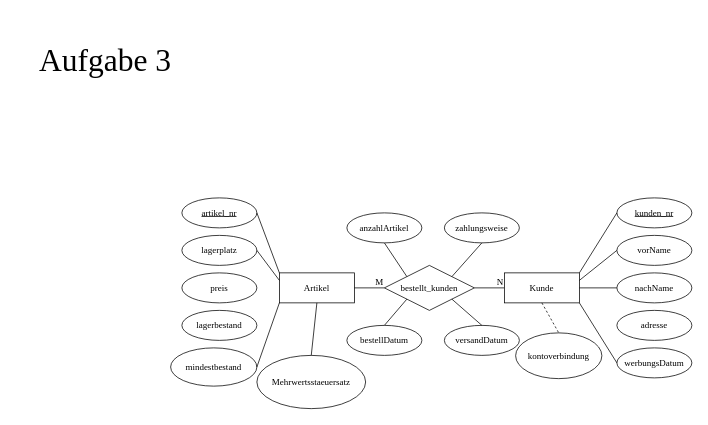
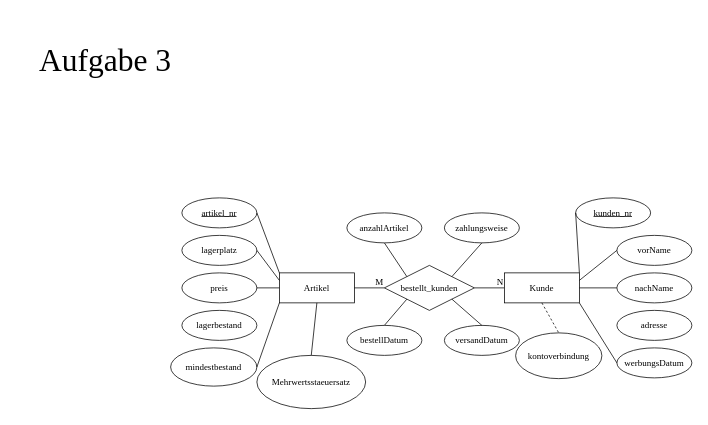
  <mxCell id="0" />
  <mxCell id="1" parent="0" />
  <mxCell id="2" value="&lt;font style=&quot;font-size: 42px;&quot;&gt;Aufgabe 3&lt;/font&gt;" style="text;html=1;strokeColor=none;fillColor=none;align=center;verticalAlign=middle;whiteSpace=wrap;rounded=0;fontFamily=CaskaydiaCove Nerd Font Mono;" vertex="1" parent="1"><mxGeometry x="20" y="20" width="240" height="120" as="geometry" /></mxCell>
  <mxCell id="3" value="Artikel" style="whiteSpace=wrap;html=1;align=center;fontFamily=CaskaydiaCove Nerd Font Mono;" vertex="1" parent="1"><mxGeometry x="372" y="363" width="100" height="40" as="geometry" /></mxCell>
  <mxCell id="4" value="preis" style="ellipse;whiteSpace=wrap;html=1;align=center;fontFamily=CaskaydiaCove Nerd Font Mono;" vertex="1" parent="1"><mxGeometry x="242" y="363" width="100" height="40" as="geometry" /></mxCell>
  <mxCell id="5" value="artikel_nr" style="ellipse;whiteSpace=wrap;html=1;align=center;fontStyle=4;fontFamily=CaskaydiaCove Nerd Font Mono;" vertex="1" parent="1"><mxGeometry x="242" y="263" width="100" height="40" as="geometry" /></mxCell>
  <mxCell id="6" value="lagerplatz" style="ellipse;whiteSpace=wrap;html=1;align=center;fontFamily=CaskaydiaCove Nerd Font Mono;" vertex="1" parent="1"><mxGeometry x="242" y="313" width="100" height="40" as="geometry" /></mxCell>
  <mxCell id="7" value="lagerbestand" style="ellipse;whiteSpace=wrap;html=1;align=center;fontFamily=CaskaydiaCove Nerd Font Mono;" vertex="1" parent="1"><mxGeometry x="242" y="413" width="100" height="40" as="geometry" /></mxCell>
  <mxCell id="8" value="mindestbestand" style="ellipse;whiteSpace=wrap;html=1;align=center;fontFamily=CaskaydiaCove Nerd Font Mono;" vertex="1" parent="1"><mxGeometry x="227" y="463" width="115" height="51" as="geometry" /></mxCell>
+ <mxCell id="9" value="" style="endArrow=none;html=1;rounded=0;exitX=1;exitY=0.5;exitDx=0;exitDy=0;entryX=0;entryY=0.5;entryDx=0;entryDy=0;fontFamily=CaskaydiaCove Nerd Font Mono;" edge="1" parent="1" source="4" target="3"><mxGeometry relative="1" as="geometry"><mxPoint x="282" y="383" as="sourcePoint" /><mxPoint x="362" y="383" as="targetPoint" /></mxGeometry></mxCell>
  <mxCell id="10" value="" style="endArrow=none;html=1;rounded=0;exitX=1;exitY=0.5;exitDx=0;exitDy=0;entryX=0;entryY=0.25;entryDx=0;entryDy=0;fontFamily=CaskaydiaCove Nerd Font Mono;" edge="1" parent="1" source="6" target="3"><mxGeometry relative="1" as="geometry"><mxPoint x="352" y="343" as="sourcePoint" /><mxPoint x="512" y="343" as="targetPoint" /></mxGeometry></mxCell>
  <mxCell id="11" value="" style="endArrow=none;html=1;rounded=0;exitX=1;exitY=0.5;exitDx=0;exitDy=0;entryX=0;entryY=0;entryDx=0;entryDy=0;fontFamily=CaskaydiaCove Nerd Font Mono;" edge="1" parent="1" source="5" target="3"><mxGeometry relative="1" as="geometry"><mxPoint x="432" y="313" as="sourcePoint" /><mxPoint x="592" y="313" as="targetPoint" /></mxGeometry></mxCell>
  <mxCell id="12" value="" style="endArrow=none;html=1;rounded=0;exitX=1;exitY=0.5;exitDx=0;exitDy=0;entryX=0;entryY=1;entryDx=0;entryDy=0;fontFamily=CaskaydiaCove Nerd Font Mono;" edge="1" parent="1" source="8" target="3"><mxGeometry relative="1" as="geometry"><mxPoint x="492" y="443" as="sourcePoint" /><mxPoint x="652" y="443" as="targetPoint" /></mxGeometry></mxCell>
  <mxCell id="13" value="bestellt_kunden" style="shape=rhombus;perimeter=rhombusPerimeter;whiteSpace=wrap;html=1;align=center;fontFamily=CaskaydiaCove Nerd Font Mono;" vertex="1" parent="1"><mxGeometry x="512" y="353" width="120" height="60" as="geometry" /></mxCell>
  <mxCell id="14" value="" style="endArrow=none;html=1;rounded=0;exitX=1;exitY=0.5;exitDx=0;exitDy=0;entryX=0;entryY=0.5;entryDx=0;entryDy=0;fontFamily=CaskaydiaCove Nerd Font Mono;" edge="1" parent="1" source="3" target="13"><mxGeometry relative="1" as="geometry"><mxPoint x="482" y="383" as="sourcePoint" /><mxPoint x="602" y="383" as="targetPoint" /></mxGeometry></mxCell>
  <mxCell id="15" value="M" style="resizable=0;html=1;whiteSpace=wrap;align=right;verticalAlign=bottom;fontFamily=CaskaydiaCove Nerd Font Mono;" connectable="0" vertex="1" parent="14"><mxGeometry x="1" relative="1" as="geometry" /></mxCell>
  <mxCell id="16" value="" style="endArrow=none;html=1;rounded=0;exitX=1;exitY=0.5;exitDx=0;exitDy=0;entryX=0;entryY=0.5;entryDx=0;entryDy=0;fontFamily=CaskaydiaCove Nerd Font Mono;" edge="1" parent="1" source="13" target="22"><mxGeometry relative="1" as="geometry"><mxPoint x="752" y="383" as="sourcePoint" /><mxPoint x="662" y="383" as="targetPoint" /></mxGeometry></mxCell>
  <mxCell id="17" value="N" style="resizable=0;html=1;whiteSpace=wrap;align=right;verticalAlign=bottom;fontFamily=CaskaydiaCove Nerd Font Mono;" connectable="0" vertex="1" parent="16"><mxGeometry x="1" relative="1" as="geometry" /></mxCell>
  <mxCell id="18" value="anzahlArtikel" style="ellipse;whiteSpace=wrap;html=1;align=center;fontFamily=CaskaydiaCove Nerd Font Mono;" vertex="1" parent="1"><mxGeometry x="462" y="283" width="100" height="40" as="geometry" /></mxCell>
  <mxCell id="19" value="" style="endArrow=none;html=1;rounded=0;exitX=0.5;exitY=1;exitDx=0;exitDy=0;entryX=0;entryY=0;entryDx=0;entryDy=0;fontFamily=CaskaydiaCove Nerd Font Mono;" edge="1" parent="1" source="18" target="13"><mxGeometry relative="1" as="geometry"><mxPoint x="662" y="333" as="sourcePoint" /><mxPoint x="822" y="333" as="targetPoint" /></mxGeometry></mxCell>
  <mxCell id="20" value="zahlungsweise" style="ellipse;whiteSpace=wrap;html=1;align=center;fontFamily=CaskaydiaCove Nerd Font Mono;" vertex="1" parent="1"><mxGeometry x="592" y="283" width="100" height="40" as="geometry" /></mxCell>
  <mxCell id="21" value="" style="endArrow=none;html=1;rounded=0;exitX=1;exitY=0;exitDx=0;exitDy=0;entryX=0.5;entryY=1;entryDx=0;entryDy=0;fontFamily=CaskaydiaCove Nerd Font Mono;" edge="1" parent="1" source="13" target="20"><mxGeometry relative="1" as="geometry"><mxPoint x="632" y="343" as="sourcePoint" /><mxPoint x="792" y="343" as="targetPoint" /></mxGeometry></mxCell>
  <mxCell id="22" value="Kunde" style="whiteSpace=wrap;html=1;align=center;fontFamily=CaskaydiaCove Nerd Font Mono;" vertex="1" parent="1"><mxGeometry x="672" y="363" width="100" height="40" as="geometry" /></mxCell>
  <mxCell id="23" value="bestellDatum" style="ellipse;whiteSpace=wrap;html=1;align=center;fontFamily=CaskaydiaCove Nerd Font Mono;" vertex="1" parent="1"><mxGeometry x="462" y="433" width="100" height="40" as="geometry" /></mxCell>
  <mxCell id="24" value="versandDatum" style="ellipse;whiteSpace=wrap;html=1;align=center;fontFamily=CaskaydiaCove Nerd Font Mono;" vertex="1" parent="1"><mxGeometry x="592" y="433" width="100" height="40" as="geometry" /></mxCell>
  <mxCell id="25" value="" style="endArrow=none;html=1;rounded=0;exitX=0.5;exitY=0;exitDx=0;exitDy=0;entryX=0;entryY=1;entryDx=0;entryDy=0;fontFamily=CaskaydiaCove Nerd Font Mono;" edge="1" parent="1" source="23" target="13"><mxGeometry relative="1" as="geometry"><mxPoint x="552" y="423" as="sourcePoint" /><mxPoint x="712" y="423" as="targetPoint" /></mxGeometry></mxCell>
  <mxCell id="26" value="" style="endArrow=none;html=1;rounded=0;exitX=0.5;exitY=0;exitDx=0;exitDy=0;entryX=1;entryY=1;entryDx=0;entryDy=0;fontFamily=CaskaydiaCove Nerd Font Mono;" edge="1" parent="1" source="24" target="13"><mxGeometry relative="1" as="geometry"><mxPoint x="632" y="413" as="sourcePoint" /><mxPoint x="792" y="413" as="targetPoint" /></mxGeometry></mxCell>
- <mxCell id="27" value="kunden_nr" style="ellipse;whiteSpace=wrap;html=1;align=center;fontStyle=4;fontFamily=CaskaydiaCove Nerd Font Mono;" vertex="1" parent="1"><mxGeometry x="822" y="263" width="100" height="40" as="geometry" /></mxCell>
+ <mxCell id="27" value="kunden_nr" style="ellipse;whiteSpace=wrap;html=1;align=center;fontStyle=4;fontFamily=CaskaydiaCove Nerd Font Mono;" vertex="1" parent="1"><mxGeometry x="767" y="263" width="100" height="40" as="geometry" /></mxCell>
  <mxCell id="28" value="Mehrwertsstaeuersatz" style="ellipse;whiteSpace=wrap;html=1;align=center;fontFamily=CaskaydiaCove Nerd Font Mono;" vertex="1" parent="1"><mxGeometry x="342" y="473" width="145" height="71" as="geometry" /></mxCell>
  <mxCell id="29" value="" style="endArrow=none;html=1;rounded=0;exitX=0.5;exitY=0;exitDx=0;exitDy=0;entryX=0.5;entryY=1;entryDx=0;entryDy=0;fontFamily=CaskaydiaCove Nerd Font Mono;" edge="1" parent="1" source="28" target="3"><mxGeometry relative="1" as="geometry"><mxPoint x="422" y="433" as="sourcePoint" /><mxPoint x="582" y="433" as="targetPoint" /></mxGeometry></mxCell>
  <mxCell id="30" value="vorName" style="ellipse;whiteSpace=wrap;html=1;align=center;fontFamily=CaskaydiaCove Nerd Font Mono;" vertex="1" parent="1"><mxGeometry x="822" y="313" width="100" height="40" as="geometry" /></mxCell>
  <mxCell id="31" value="nachName" style="ellipse;whiteSpace=wrap;html=1;align=center;fontFamily=CaskaydiaCove Nerd Font Mono;" vertex="1" parent="1"><mxGeometry x="822" y="363" width="100" height="40" as="geometry" /></mxCell>
  <mxCell id="32" value="adresse" style="ellipse;whiteSpace=wrap;html=1;align=center;fontFamily=CaskaydiaCove Nerd Font Mono;" vertex="1" parent="1"><mxGeometry x="822" y="413" width="100" height="40" as="geometry" /></mxCell>
  <mxCell id="33" value="werbungsDatum" style="ellipse;whiteSpace=wrap;html=1;align=center;fontFamily=CaskaydiaCove Nerd Font Mono;" vertex="1" parent="1"><mxGeometry x="822" y="463" width="100" height="40" as="geometry" /></mxCell>
  <mxCell id="34" value="kontoverbindung" style="ellipse;whiteSpace=wrap;html=1;align=center;fontFamily=CaskaydiaCove Nerd Font Mono;" vertex="1" parent="1"><mxGeometry x="687" y="443" width="115" height="61" as="geometry" /></mxCell>
  <mxCell id="35" value="" style="endArrow=none;html=1;rounded=0;exitX=1;exitY=0;exitDx=0;exitDy=0;entryX=0;entryY=0.5;entryDx=0;entryDy=0;fontFamily=CaskaydiaCove Nerd Font Mono;" edge="1" parent="1" source="22" target="27"><mxGeometry relative="1" as="geometry"><mxPoint x="742" y="313" as="sourcePoint" /><mxPoint x="902" y="313" as="targetPoint" /></mxGeometry></mxCell>
  <mxCell id="36" value="" style="endArrow=none;html=1;rounded=0;exitX=1;exitY=0.25;exitDx=0;exitDy=0;entryX=0;entryY=0.5;entryDx=0;entryDy=0;fontFamily=CaskaydiaCove Nerd Font Mono;" edge="1" parent="1" source="22" target="30"><mxGeometry relative="1" as="geometry"><mxPoint x="902" y="293" as="sourcePoint" /><mxPoint x="1062" y="293" as="targetPoint" /></mxGeometry></mxCell>
  <mxCell id="37" value="" style="endArrow=none;html=1;rounded=0;exitX=1;exitY=0.5;exitDx=0;exitDy=0;entryX=0;entryY=0.5;entryDx=0;entryDy=0;fontFamily=CaskaydiaCove Nerd Font Mono;" edge="1" parent="1" source="22" target="31"><mxGeometry relative="1" as="geometry"><mxPoint x="812" y="393" as="sourcePoint" /><mxPoint x="972" y="393" as="targetPoint" /></mxGeometry></mxCell>
  <mxCell id="38" value="" style="endArrow=none;html=1;rounded=0;exitX=1;exitY=1;exitDx=0;exitDy=0;entryX=0;entryY=0.5;entryDx=0;entryDy=0;fontFamily=CaskaydiaCove Nerd Font Mono;" edge="1" parent="1" source="22" target="33"><mxGeometry relative="1" as="geometry"><mxPoint x="782" y="413" as="sourcePoint" /><mxPoint x="942" y="413" as="targetPoint" /></mxGeometry></mxCell>
  <mxCell id="39" value="" style="endArrow=none;html=1;rounded=0;exitX=0.5;exitY=1;exitDx=0;exitDy=0;entryX=0.5;entryY=0;entryDx=0;entryDy=0;fontFamily=CaskaydiaCove Nerd Font Mono;dashed=1;" edge="1" parent="1" source="22" target="34"><mxGeometry relative="1" as="geometry"><mxPoint x="752" y="423" as="sourcePoint" /><mxPoint x="912" y="423" as="targetPoint" /></mxGeometry></mxCell>
